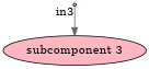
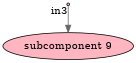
  digraph {
    node [style=filled fillcolor=lightpink]
    n1 [label=in3 shape=point]
-   n2 [label="subcomponent 3"]
+   n2 [label="subcomponent 9"]
    n1 -> n2 [headport=n taillabel=in3 tailport=s color=gray40]
  }
